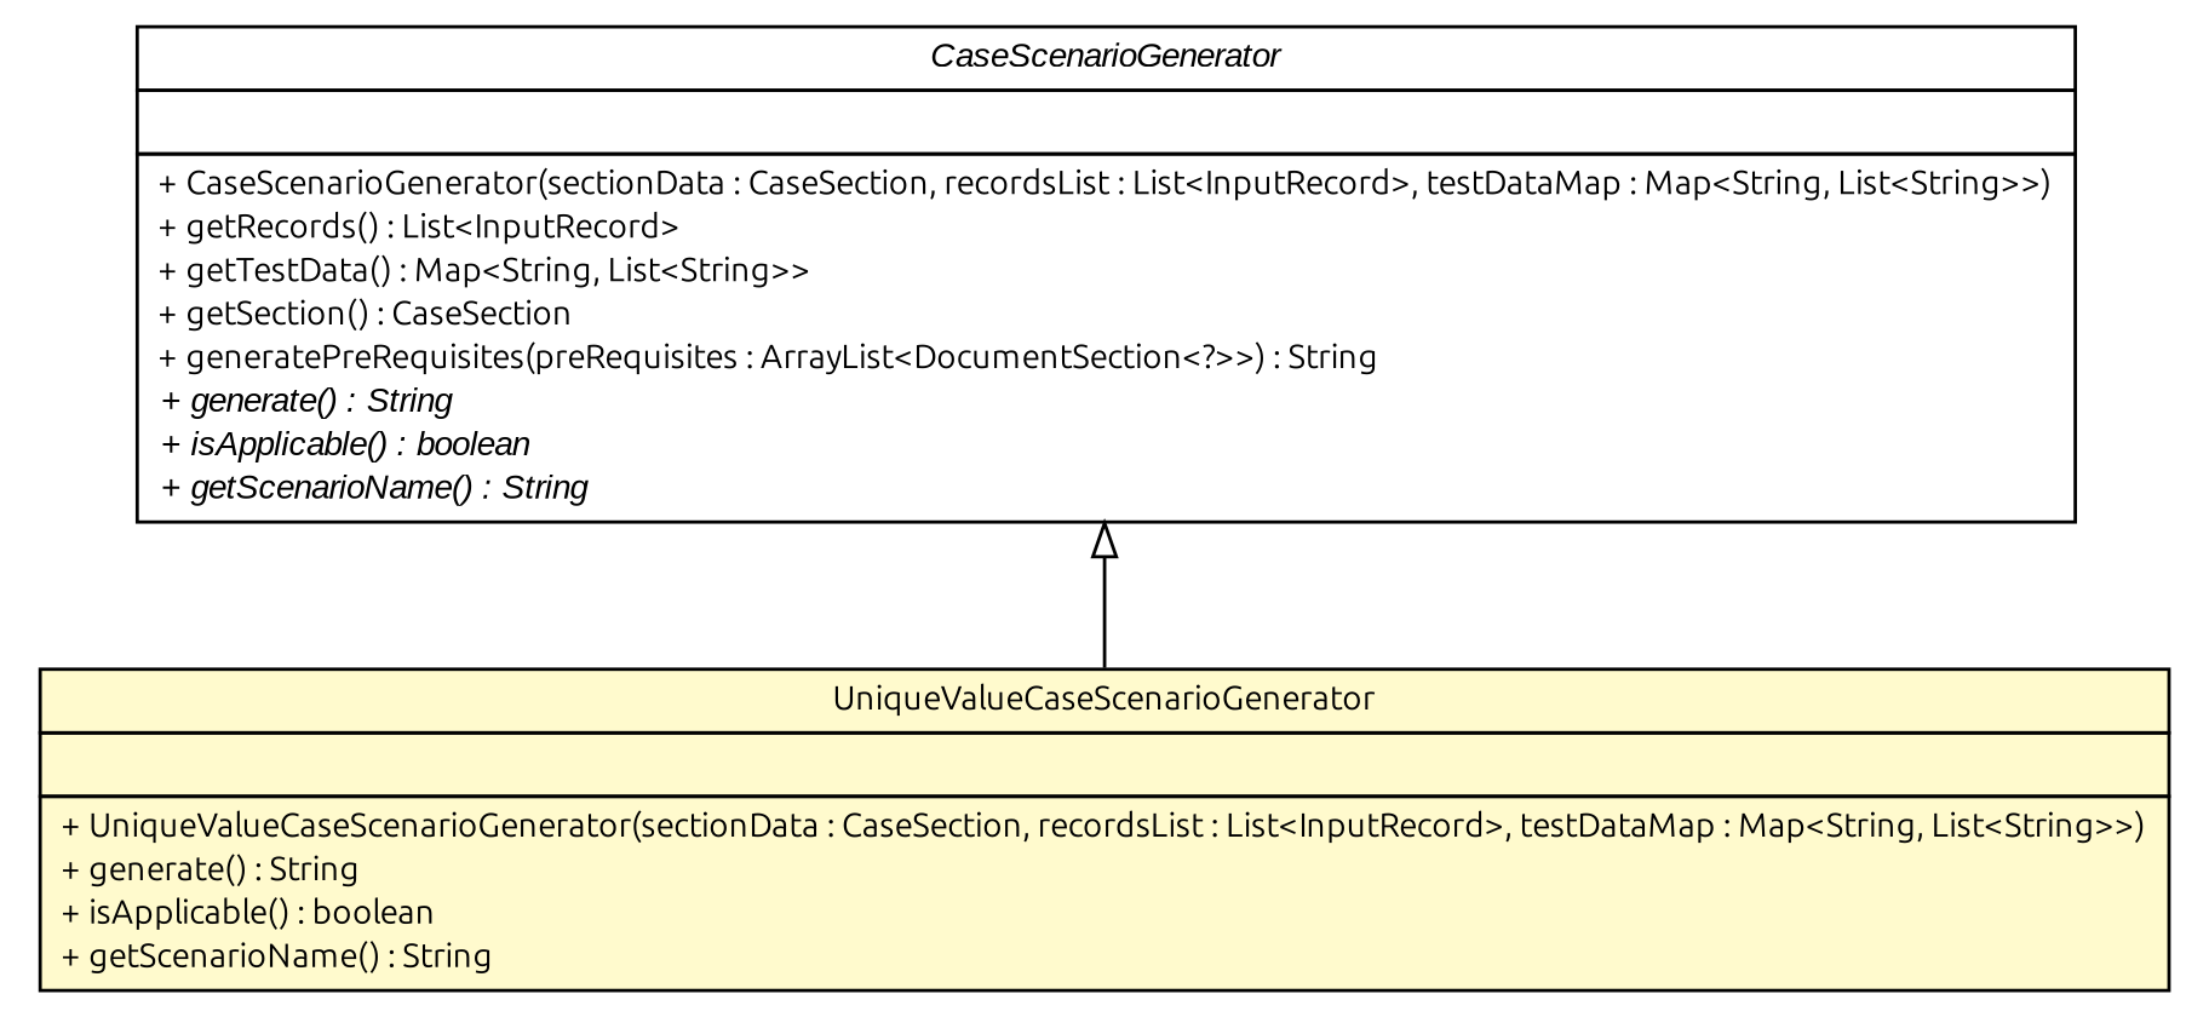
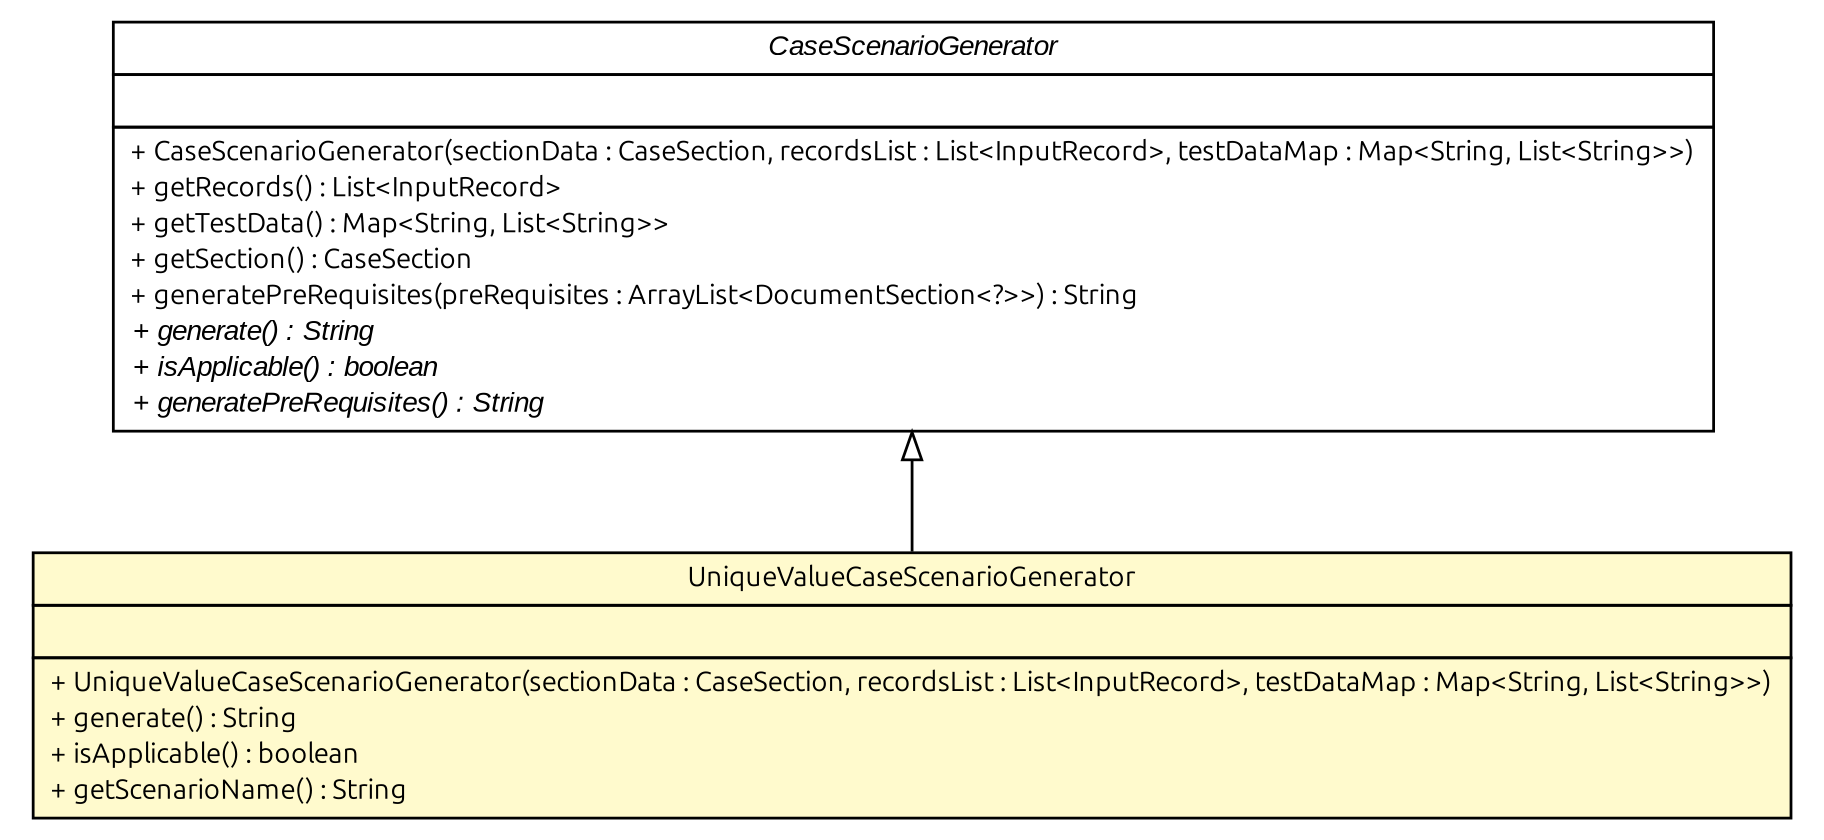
  digraph {
    nodesep=0.25
    ranksep=0.5
    fontname=Ubuntu
    node [fontcolor=black fontname=Ubuntu fontsize=10.0 shape=plaintext]
    n1 [label=<<table title="com.github.mkolisnyk.aerial.datagenerators.cases.UniqueValueCaseScenarioGenerator" border="0" cellborder="1" cellspacing="0" cellpadding="2" port="p" bgcolor="lemonChiffon" href="./UniqueValueCaseScenarioGenerator.html"> 		<tr><td><table border="0" cellspacing="0" cellpadding="1"> <tr><td align="center" balign="center"> UniqueValueCaseScenarioGenerator </td></tr> 		</table></td></tr> 		<tr><td><table border="0" cellspacing="0" cellpadding="1"> <tr><td align="left" balign="left">  </td></tr> 		</table></td></tr> 		<tr><td><table border="0" cellspacing="0" cellpadding="1"> <tr><td align="left" balign="left"> + UniqueValueCaseScenarioGenerator(sectionData : CaseSection, recordsList : List&lt;InputRecord&gt;, testDataMap : Map&lt;String, List&lt;String&gt;&gt;) </td></tr> <tr><td align="left" balign="left"> + generate() : String </td></tr> <tr><td align="left" balign="left"> + isApplicable() : boolean </td></tr> <tr><td align="left" balign="left"> + getScenarioName() : String </td></tr> 		</table></td></tr> 		</table>>]
-   n2 [label=<<table title="com.github.mkolisnyk.aerial.datagenerators.CaseScenarioGenerator" border="0" cellborder="1" cellspacing="0" cellpadding="2" port="p" href="../CaseScenarioGenerator.html"> 		<tr><td><table border="0" cellspacing="0" cellpadding="1"> <tr><td align="center" balign="center"><font face="arial italic"> CaseScenarioGenerator </font></td></tr> 		</table></td></tr> 		<tr><td><table border="0" cellspacing="0" cellpadding="1"> <tr><td align="left" balign="left">  </td></tr> 		</table></td></tr> 		<tr><td><table border="0" cellspacing="0" cellpadding="1"> <tr><td align="left" balign="left"> + CaseScenarioGenerator(sectionData : CaseSection, recordsList : List&lt;InputRecord&gt;, testDataMap : Map&lt;String, List&lt;String&gt;&gt;) </td></tr> <tr><td align="left" balign="left"> + getRecords() : List&lt;InputRecord&gt; </td></tr> <tr><td align="left" balign="left"> + getTestData() : Map&lt;String, List&lt;String&gt;&gt; </td></tr> <tr><td align="left" balign="left"> + getSection() : CaseSection </td></tr> <tr><td align="left" balign="left"> + generatePreRequisites(preRequisites : ArrayList&lt;DocumentSection&lt;?&gt;&gt;) : String </td></tr> <tr><td align="left" balign="left"><font face="arial italic" point-size="10.0"> + generate() : String </font></td></tr> <tr><td align="left" balign="left"><font face="arial italic" point-size="10.0"> + isApplicable() : boolean </font></td></tr> <tr><td align="left" balign="left"><font face="arial italic" point-size="10.0"> + getScenarioName() : String </font></td></tr> 		</table></td></tr> 		</table>>]
+   n2 [label=<<table title="com.github.mkolisnyk.aerial.datagenerators.CaseScenarioGenerator" border="0" cellborder="1" cellspacing="0" cellpadding="2" port="p" href="../CaseScenarioGenerator.html"> 		<tr><td><table border="0" cellspacing="0" cellpadding="1"> <tr><td align="center" balign="center"><font face="arial italic"> CaseScenarioGenerator </font></td></tr> 		</table></td></tr> 		<tr><td><table border="0" cellspacing="0" cellpadding="1"> <tr><td align="left" balign="left">  </td></tr> 		</table></td></tr> 		<tr><td><table border="0" cellspacing="0" cellpadding="1"> <tr><td align="left" balign="left"> + CaseScenarioGenerator(sectionData : CaseSection, recordsList : List&lt;InputRecord&gt;, testDataMap : Map&lt;String, List&lt;String&gt;&gt;) </td></tr> <tr><td align="left" balign="left"> + getRecords() : List&lt;InputRecord&gt; </td></tr> <tr><td align="left" balign="left"> + getTestData() : Map&lt;String, List&lt;String&gt;&gt; </td></tr> <tr><td align="left" balign="left"> + getSection() : CaseSection </td></tr> <tr><td align="left" balign="left"> + generatePreRequisites(preRequisites : ArrayList&lt;DocumentSection&lt;?&gt;&gt;) : String </td></tr> <tr><td align="left" balign="left"><font face="arial italic" point-size="10.0"> + generate() : String </font></td></tr> <tr><td align="left" balign="left"><font face="arial italic" point-size="10.0"> + isApplicable() : boolean </font></td></tr> <tr><td align="left" balign="left"><font face="arial italic" point-size="10.0"> + generatePreRequisites() : String </font></td></tr> 		</table></td></tr> 		</table>>]
    n2 -> n1 [arrowtail=empty dir=back fontname=Ubuntu fontsize=10 headport=p labelfontname=arial labelfontsize=10 tailport=p]
  }
